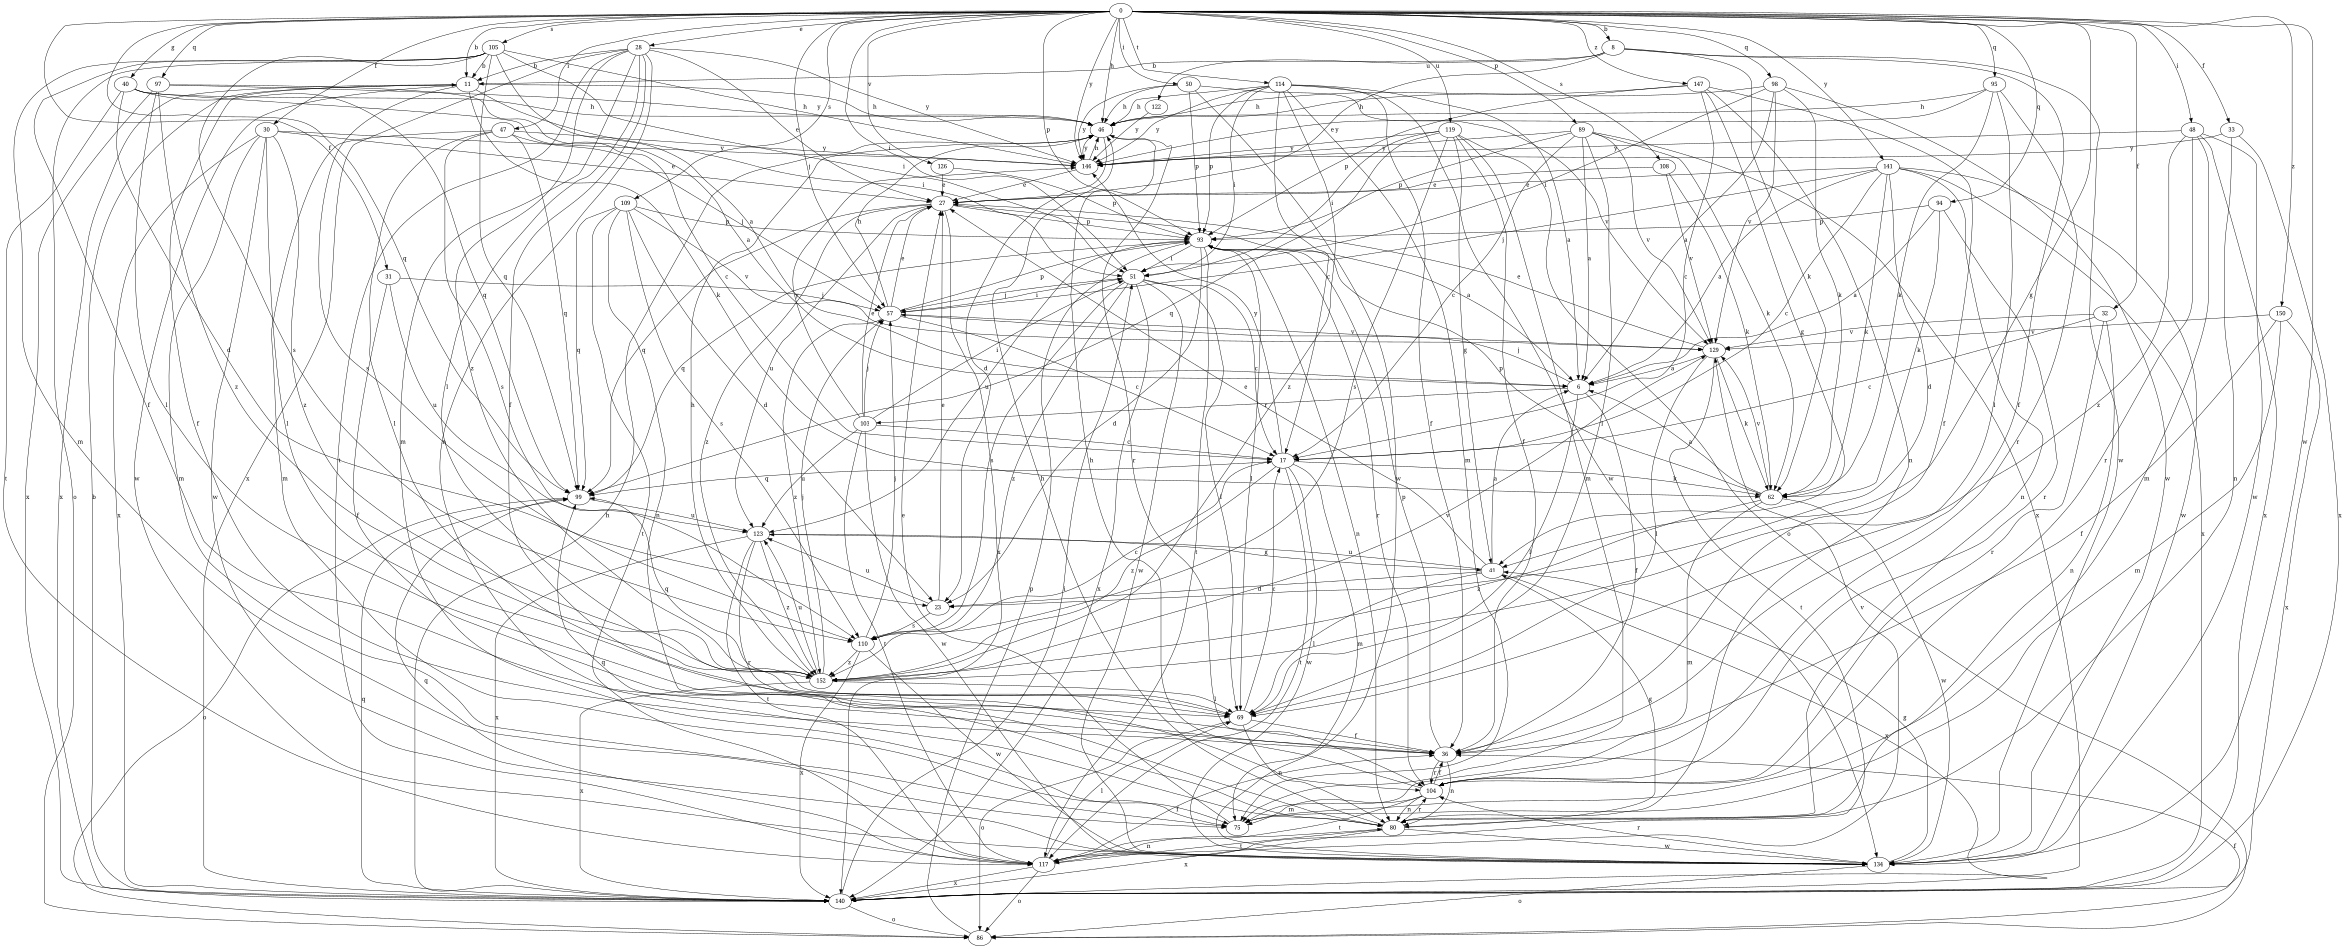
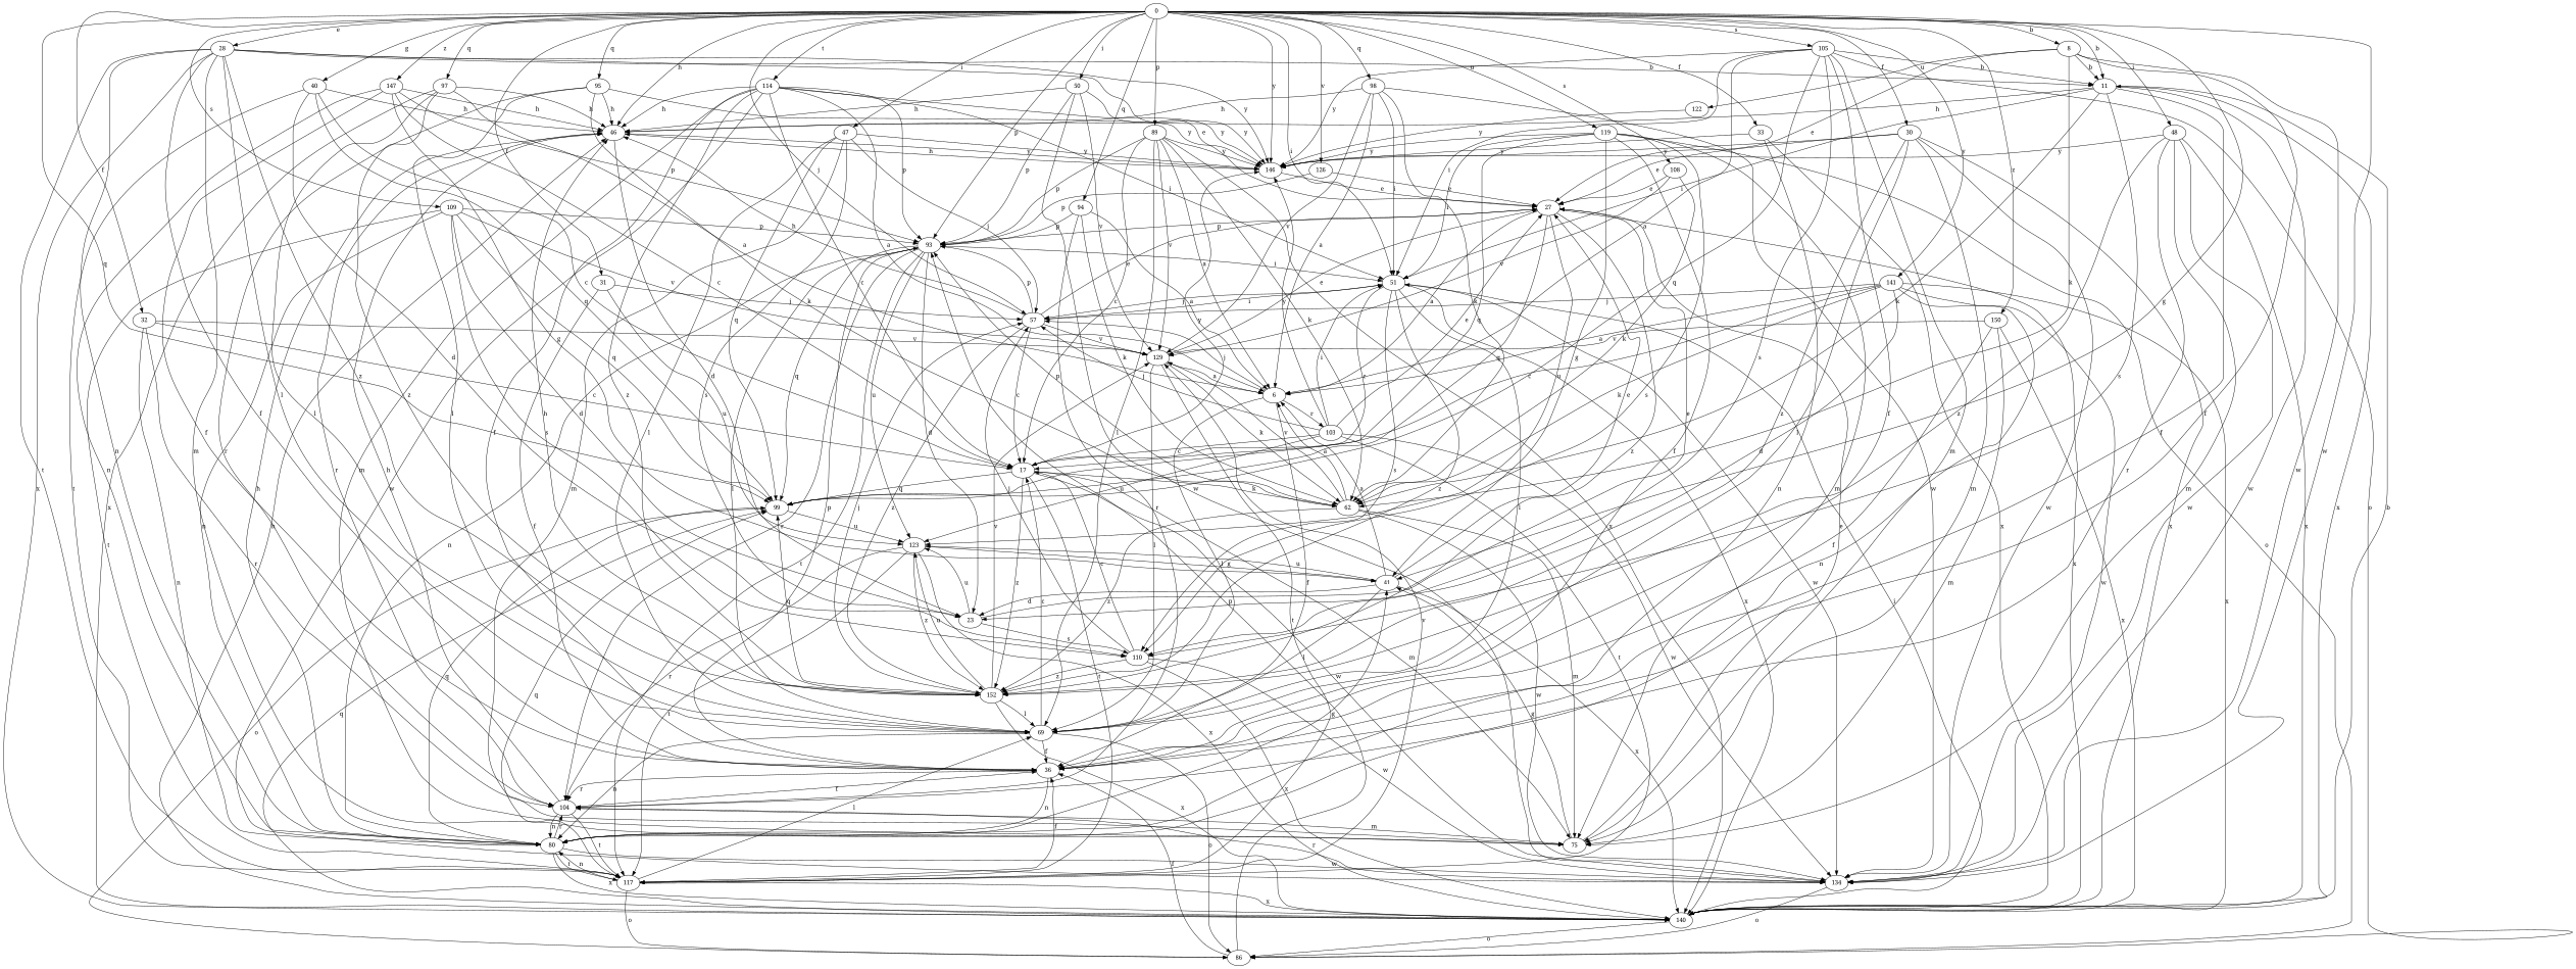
  strict digraph {
    fontname="Noto Serif"
    node [fontname="Noto Serif"]
    edge [fontname="Noto Serif"]
    0
    8
    11
    28
    30
    31
    32
    33
    40
    41
    46
    47
    48
    50
    51
    57
    89
    93
    94
    95
    97
    98
    99
    105
    108
    109
    114
    119
    126
    134
    141
    146
    147
    150
    36
    n36 [label=27]
    62
    122
    110
    140
    69
    75
    117
    152
    80
    123
    17
    104
    129
    23
    6
    86
    103
    0 -> 8 [label=b]
    0 -> 11 [label=b]
    0 -> 28 [label=e]
    0 -> 30 [label=f]
    0 -> 31 [label=f]
    0 -> 32 [label=f]
    0 -> 33 [label=f]
    0 -> 40 [label=g]
    0 -> 41 [label=g]
    0 -> 46 [label=h]
    0 -> 47 [label=i]
    0 -> 48 [label=i]
    0 -> 50 [label=i]
    0 -> 51 [label=i]
    0 -> 57 [label=j]
    0 -> 89 [label=p]
    0 -> 93 [label=p]
    0 -> 94 [label=q]
    0 -> 95 [label=q]
    0 -> 97 [label=q]
    0 -> 98 [label=q]
    0 -> 99 [label=q]
    0 -> 105 [label=s]
    0 -> 108 [label=s]
    0 -> 109 [label=s]
    0 -> 114 [label=t]
    0 -> 119 [label=u]
    0 -> 126 [label=v]
    0 -> 134 [label=w]
    0 -> 141 [label=y]
    0 -> 146 [label=y]
    0 -> 147 [label=z]
    0 -> 150 [label=z]
    8 -> 11 [label=b]
    8 -> 134 [label=w]
    8 -> 36 [label=f]
    8 -> n36 [label=e]
    8 -> 62 [label=k]
    8 -> 122 [label=u]
    11 -> 46 [label=h]
    11 -> 51 [label=i]
    11 -> 134 [label=w]
    11 -> 36 [label=f]
    11 -> 62 [label=k]
    11 -> 110 [label=s]
    11 -> 140 [label=x]
    28 -> 11 [label=b]
    28 -> 146 [label=y]
    28 -> 36 [label=f]
    28 -> n36 [label=e]
    28 -> 140 [label=x]
    28 -> 69 [label=l]
    28 -> 75 [label=m]
    28 -> 117 [label=t]
    28 -> 152 [label=z]
    28 -> 80 [label=n]
    30 -> 134 [label=w]
    30 -> 146 [label=y]
    30 -> n36 [label=e]
    30 -> 140 [label=x]
    30 -> 69 [label=l]
    30 -> 75 [label=m]
    30 -> 152 [label=z]
    31 -> 57 [label=j]
    31 -> 36 [label=f]
    31 -> 123 [label=u]
    32 -> 80 [label=n]
    32 -> 17 [label=c]
    32 -> 104 [label=r]
    32 -> 129 [label=v]
    33 -> 146 [label=y]
    33 -> 140 [label=x]
    33 -> 80 [label=n]
    40 -> 46 [label=h]
    40 -> 99 [label=q]
    40 -> 117 [label=t]
    40 -> 17 [label=c]
    40 -> 23 [label=d]
    41 -> n36 [label=e]
    41 -> 140 [label=x]
    41 -> 69 [label=l]
    41 -> 123 [label=u]
    41 -> 23 [label=d]
    41 -> 6 [label=a]
    46 -> 146 [label=y]
    46 -> 104 [label=r]
    46 -> 23 [label=d]
    47 -> 57 [label=j]
    47 -> 99 [label=q]
    47 -> 146 [label=y]
    47 -> 110 [label=s]
    47 -> 69 [label=l]
    47 -> 75 [label=m]
    48 -> 134 [label=w]
    48 -> 146 [label=y]
    48 -> 140 [label=x]
    48 -> 75 [label=m]
    48 -> 152 [label=z]
    48 -> 104 [label=r]
    50 -> 46 [label=h]
    50 -> 93 [label=p]
    50 -> 134 [label=w]
    50 -> 146 [label=y]
    50 -> 129 [label=v]
    51 -> 57 [label=j]
    51 -> 134 [label=w]
    51 -> 110 [label=s]
    51 -> 140 [label=x]
    51 -> 69 [label=l]
    51 -> 152 [label=z]
    51 -> 17 [label=c]
    57 -> 46 [label=h]
    57 -> 51 [label=i]
    57 -> 93 [label=p]
    57 -> n36 [label=e]
    57 -> 152 [label=z]
    57 -> 17 [label=c]
    57 -> 129 [label=v]
    89 -> 93 [label=p]
    89 -> 146 [label=y]
    89 -> 62 [label=k]
    89 -> 140 [label=x]
    89 -> 69 [label=l]
    89 -> 17 [label=c]
    89 -> 129 [label=v]
    89 -> 6 [label=a]
    93 -> 51 [label=i]
    93 -> 99 [label=q]
    93 -> 69 [label=l]
    93 -> 117 [label=t]
    93 -> 80 [label=n]
    93 -> 123 [label=u]
    93 -> 104 [label=r]
    93 -> 23 [label=d]
    94 -> 93 [label=p]
    94 -> 62 [label=k]
    94 -> 104 [label=r]
    94 -> 6 [label=a]
    95 -> 46 [label=h]
    95 -> 146 [label=y]
    95 -> 62 [label=k]
    95 -> 69 [label=l]
    95 -> 104 [label=r]
    97 -> 46 [label=h]
    97 -> 140 [label=x]
    97 -> 69 [label=l]
    97 -> 152 [label=z]
    97 -> 6 [label=a]
    98 -> 46 [label=h]
    98 -> 51 [label=i]
    98 -> 134 [label=w]
    98 -> 62 [label=k]
    98 -> 129 [label=v]
    98 -> 6 [label=a]
    99 -> 123 [label=u]
    99 -> 86 [label=o]
    105 -> 11 [label=b]
    105 -> 51 [label=i]
    105 -> 99 [label=q]
    105 -> 146 [label=y]
    105 -> 36 [label=f]
    105 -> 110 [label=s]
    105 -> 75 [label=m]
    105 -> 6 [label=a]
    105 -> 86 [label=o]
    108 -> n36 [label=e]
    108 -> 62 [label=k]
    108 -> 129 [label=v]
    109 -> 93 [label=p]
    109 -> 99 [label=q]
    109 -> 110 [label=s]
    109 -> 117 [label=t]
    109 -> 80 [label=n]
    109 -> 129 [label=v]
    109 -> 23 [label=d]
    114 -> 46 [label=h]
    114 -> 51 [label=i]
    114 -> 93 [label=p]
    114 -> 134 [label=w]
    114 -> 146 [label=y]
    114 -> 36 [label=f]
    114 -> 75 [label=m]
    114 -> 152 [label=z]
    114 -> 17 [label=c]
    114 -> 6 [label=a]
    119 -> 41 [label=g]
    119 -> 51 [label=i]
    119 -> 99 [label=q]
    119 -> 146 [label=y]
    119 -> 36 [label=f]
    119 -> 110 [label=s]
    119 -> 75 [label=m]
    119 -> 86 [label=o]
    126 -> 93 [label=p]
    126 -> n36 [label=e]
    134 -> 104 [label=r]
    134 -> 86 [label=o]
    141 -> 57 [label=j]
    141 -> 134 [label=w]
-   141 -> n36 [label=e]
    141 -> 62 [label=k]
    141 -> 140 [label=x]
    141 -> 80 [label=n]
    141 -> 17 [label=c]
    141 -> 23 [label=d]
    141 -> 6 [label=a]
    146 -> 46 [label=h]
    146 -> n36 [label=e]
    147 -> 41 [label=g]
    147 -> 46 [label=h]
    147 -> 93 [label=p]
    147 -> 36 [label=f]
    147 -> 80 [label=n]
    147 -> 17 [label=c]
    150 -> 36 [label=f]
    150 -> 140 [label=x]
    150 -> 75 [label=m]
    150 -> 129 [label=v]
    36 -> 93 [label=p]
    36 -> 80 [label=n]
    36 -> 104 [label=r]
    n36 -> 93 [label=p]
    n36 -> 99 [label=q]
    n36 -> 140 [label=x]
    n36 -> 152 [label=z]
    n36 -> 123 [label=u]
    n36 -> 6 [label=a]
    62 -> 93 [label=p]
    62 -> 134 [label=w]
    62 -> 75 [label=m]
    62 -> 152 [label=z]
    62 -> 129 [label=v]
    62 -> 6 [label=a]
    122 -> 146 [label=y]
    110 -> 57 [label=j]
    110 -> 134 [label=w]
    110 -> 140 [label=x]
    110 -> 152 [label=z]
    110 -> 17 [label=c]
    140 -> 11 [label=b]
    140 -> 46 [label=h]
    140 -> 51 [label=i]
    140 -> 99 [label=q]
    140 -> 86 [label=o]
    69 -> 36 [label=f]
    69 -> 80 [label=n]
    69 -> 17 [label=c]
    69 -> 86 [label=o]
-   134 -> 41 [label=g]
+   75 -> 41 [label=g]
    75 -> n36 [label=e]
    117 -> 99 [label=q]
    117 -> 36 [label=f]
    117 -> 140 [label=x]
    117 -> 69 [label=l]
    117 -> 80 [label=n]
    117 -> 129 [label=v]
    117 -> 86 [label=o]
    152 -> 46 [label=h]
    152 -> 57 [label=j]
    152 -> 99 [label=q]
    152 -> 140 [label=x]
    152 -> 69 [label=l]
    152 -> 123 [label=u]
    152 -> 129 [label=v]
    80 -> 41 [label=g]
    80 -> 46 [label=h]
    80 -> 99 [label=q]
    80 -> 134 [label=w]
    80 -> 140 [label=x]
    80 -> 117 [label=t]
    80 -> 104 [label=r]
    123 -> 41 [label=g]
    123 -> 140 [label=x]
    123 -> 117 [label=t]
    123 -> 152 [label=z]
    123 -> 104 [label=r]
    17 -> 99 [label=q]
    17 -> 134 [label=w]
    17 -> 146 [label=y]
    17 -> 62 [label=k]
    17 -> 75 [label=m]
    17 -> 117 [label=t]
    17 -> 152 [label=z]
    104 -> 46 [label=h]
    104 -> 36 [label=f]
    104 -> 75 [label=m]
    104 -> 117 [label=t]
    104 -> 80 [label=n]
    129 -> n36 [label=e]
    129 -> 62 [label=k]
    129 -> 69 [label=l]
    129 -> 117 [label=t]
    129 -> 6 [label=a]
    23 -> n36 [label=e]
    23 -> 110 [label=s]
    23 -> 123 [label=u]
    6 -> 57 [label=j]
    6 -> 36 [label=f]
    6 -> 69 [label=l]
    6 -> 103 [label=r]
    86 -> 93 [label=p]
    86 -> 36 [label=f]
    103 -> 51 [label=i]
    103 -> 57 [label=j]
    103 -> 134 [label=w]
    103 -> 146 [label=y]
    103 -> n36 [label=e]
    103 -> 117 [label=t]
    103 -> 123 [label=u]
    103 -> 17 [label=c]
  }
